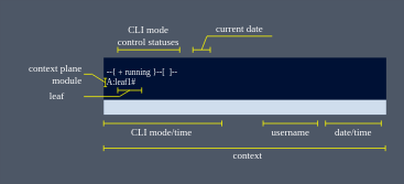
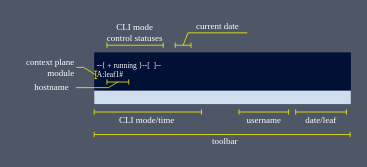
  <mxCell id="0" />
  <mxCell id="1" parent="0" />
  <mxCell id="2" value="" style="rounded=0;whiteSpace=wrap;html=1;strokeColor=none;fillColor=#001135;" parent="1" vertex="1"><mxGeometry x="125" y="69" width="342" height="69" as="geometry" /></mxCell>
  <mxCell id="3" value="" style="rounded=0;whiteSpace=wrap;html=1;strokeColor=none;fillColor=#CFDDED;" parent="1" vertex="1"><mxGeometry x="125" y="120" width="342" height="18" as="geometry" /></mxCell>
  <mxCell id="4" value="--{ + running }--[&amp;nbsp; ]--&lt;br&gt;A:leaf1#&amp;nbsp;" style="text;html=1;align=left;verticalAlign=middle;resizable=0;points=[];autosize=1;fontSize=10;fontFamily=JetBrains Mono;fontStyle=0;fontColor=#FFFFFF;fontSource=https%3A%2F%2Ffonts.googleapis.com%2Fcss%3Ffamily%3DJetBrains%2BMono;spacing=-1;spacingBottom=0;" parent="1" vertex="1"><mxGeometry x="130" y="78" width="151" height="29" as="geometry" /></mxCell>
  <mxCell id="5" value="" style="shape=crossbar;whiteSpace=wrap;html=1;rounded=1;fillColor=none;strokeColor=#FFFB00;" vertex="1" parent="1"><mxGeometry x="125" y="175" width="341" height="7" as="geometry" /></mxCell>
- <mxCell id="6" value="context" style="text;html=1;align=center;verticalAlign=middle;resizable=0;points=[];autosize=1;strokeColor=none;fillColor=none;fontFamily=Google Sans;fontSource=https%3A%2F%2Ffonts.googleapis.com%2Fcss%3Ffamily%3DGoogle%2BSans;fontColor=#FFFFFF;" vertex="1" parent="1"><mxGeometry x="270" y="173" width="58" height="27" as="geometry" /></mxCell>
+ <mxCell id="6" value="toolbar" style="text;html=1;align=center;verticalAlign=middle;resizable=0;points=[];autosize=1;strokeColor=none;fillColor=none;fontFamily=Google Sans;fontSource=https%3A%2F%2Ffonts.googleapis.com%2Fcss%3Ffamily%3DGoogle%2BSans;fontColor=#FFFFFF;" vertex="1" parent="1"><mxGeometry x="270" y="173" width="58" height="27" as="geometry" /></mxCell>
  <mxCell id="7" value="" style="shape=crossbar;whiteSpace=wrap;html=1;rounded=1;fillColor=none;strokeColor=#FFFB00;" vertex="1" parent="1"><mxGeometry x="125" y="145" width="143" height="7" as="geometry" /></mxCell>
  <mxCell id="8" value="CLI mode/time" style="text;html=1;align=center;verticalAlign=middle;resizable=0;points=[];autosize=1;strokeColor=none;fillColor=none;fontFamily=Google Sans;fontSource=https%3A%2F%2Ffonts.googleapis.com%2Fcss%3Ffamily%3DGoogle%2BSans;fontColor=#FFFFFF;" vertex="1" parent="1"><mxGeometry x="135" y="145" width="120" height="27" as="geometry" /></mxCell>
  <mxCell id="9" value="" style="shape=crossbar;whiteSpace=wrap;html=1;rounded=1;fillColor=none;strokeColor=#FFFB00;" vertex="1" parent="1"><mxGeometry x="318" y="145" width="66" height="7" as="geometry" /></mxCell>
  <mxCell id="10" value="username" style="text;html=1;align=center;verticalAlign=middle;resizable=0;points=[];autosize=1;strokeColor=none;fillColor=none;fontFamily=Google Sans;fontSource=https%3A%2F%2Ffonts.googleapis.com%2Fcss%3Ffamily%3DGoogle%2BSans;fontColor=#FFFFFF;" vertex="1" parent="1"><mxGeometry x="314.5" y="145" width="73" height="27" as="geometry" /></mxCell>
  <mxCell id="11" value="" style="shape=crossbar;whiteSpace=wrap;html=1;rounded=1;fillColor=none;strokeColor=#FFFB00;" vertex="1" parent="1"><mxGeometry x="393.5" y="145" width="67.5" height="7" as="geometry" /></mxCell>
- <mxCell id="12" value="date/time" style="text;html=1;align=center;verticalAlign=middle;resizable=0;points=[];autosize=1;strokeColor=none;fillColor=none;fontFamily=Google Sans;fontSource=https%3A%2F%2Ffonts.googleapis.com%2Fcss%3Ffamily%3DGoogle%2BSans;fontColor=#FFFFFF;" vertex="1" parent="1"><mxGeometry x="391" y="145" width="71" height="27" as="geometry" /></mxCell>
+ <mxCell id="12" value="date/leaf" style="text;html=1;align=center;verticalAlign=middle;resizable=0;points=[];autosize=1;strokeColor=none;fillColor=none;fontFamily=Google Sans;fontSource=https%3A%2F%2Ffonts.googleapis.com%2Fcss%3Ffamily%3DGoogle%2BSans;fontColor=#FFFFFF;" vertex="1" parent="1"><mxGeometry x="391" y="145" width="71" height="27" as="geometry" /></mxCell>
  <mxCell id="13" value="" style="shape=crossbar;whiteSpace=wrap;html=1;rounded=1;fillColor=none;strokeColor=#FFFB00;" vertex="1" parent="1"><mxGeometry x="142" y="56" width="75" height="7" as="geometry" /></mxCell>
  <mxCell id="14" value="CLI mode&lt;br&gt;control statuses" style="text;html=1;align=center;verticalAlign=middle;resizable=0;points=[];autosize=1;strokeColor=none;fillColor=none;fontFamily=Google Sans;fontSource=https%3A%2F%2Ffonts.googleapis.com%2Fcss%3Ffamily%3DGoogle%2BSans;fontColor=#FFFFFF;" vertex="1" parent="1"><mxGeometry x="135" y="22" width="88" height="42" as="geometry" /></mxCell>
  <mxCell id="15" value="" style="shape=crossbar;whiteSpace=wrap;html=1;rounded=1;fillColor=none;strokeColor=#FFFB00;" vertex="1" parent="1"><mxGeometry x="233" y="56" width="21" height="7" as="geometry" /></mxCell>
  <mxCell id="16" value="current date" style="text;html=1;align=center;verticalAlign=middle;resizable=0;points=[];autosize=1;strokeColor=none;fillColor=none;fontFamily=Google Sans;fontSource=https%3A%2F%2Ffonts.googleapis.com%2Fcss%3Ffamily%3DGoogle%2BSans;fontColor=#FFFFFF;" vertex="1" parent="1"><mxGeometry x="238" y="20" width="102" height="27" as="geometry" /></mxCell>
  <mxCell id="17" value="" style="endArrow=none;html=1;rounded=0;exitX=0.5;exitY=0.5;exitDx=0;exitDy=0;exitPerimeter=0;strokeColor=#FFFB00;" edge="1" parent="1" source="15"><mxGeometry width="50" height="50" relative="1" as="geometry"><mxPoint x="262" y="39" as="sourcePoint" /><mxPoint x="329" y="43" as="targetPoint" /><Array as="points"><mxPoint x="250" y="43" /></Array></mxGeometry></mxCell>
  <mxCell id="18" value="" style="shape=crossbar;whiteSpace=wrap;html=1;rounded=1;fillColor=none;strokeColor=#FFFB00;" vertex="1" parent="1"><mxGeometry x="142" y="105" width="29" height="7" as="geometry" /></mxCell>
  <mxCell id="19" value="" style="endArrow=none;html=1;rounded=0;exitX=0.5;exitY=0.5;exitDx=0;exitDy=0;exitPerimeter=0;strokeColor=#FFFB00;" edge="1" parent="1" source="18"><mxGeometry width="50" height="50" relative="1" as="geometry"><mxPoint x="245" y="61" as="sourcePoint" /><mxPoint x="101" y="116" as="targetPoint" /><Array as="points"><mxPoint x="144" y="116" /></Array></mxGeometry></mxCell>
- <mxCell id="20" value="leaf" style="text;html=1;align=center;verticalAlign=middle;resizable=0;points=[];autosize=1;strokeColor=none;fillColor=none;fontFamily=Google Sans;fontSource=https%3A%2F%2Ffonts.googleapis.com%2Fcss%3Ffamily%3DGoogle%2BSans;fontColor=#FFFFFF;" vertex="1" parent="1"><mxGeometry x="31" y="102" width="73" height="27" as="geometry" /></mxCell>
+ <mxCell id="20" value="hostname" style="text;html=1;align=center;verticalAlign=middle;resizable=0;points=[];autosize=1;strokeColor=none;fillColor=none;fontFamily=Google Sans;fontSource=https%3A%2F%2Ffonts.googleapis.com%2Fcss%3Ffamily%3DGoogle%2BSans;fontColor=#FFFFFF;" vertex="1" parent="1"><mxGeometry x="31" y="102" width="73" height="27" as="geometry" /></mxCell>
  <mxCell id="21" value="" style="endArrow=none;html=1;rounded=0;exitX=0.5;exitY=0.5;exitDx=0;exitDy=0;exitPerimeter=0;strokeColor=#FFFB00;" edge="1" parent="1" source="22"><mxGeometry width="50" height="50" relative="1" as="geometry"><mxPoint x="158" y="110" as="sourcePoint" /><mxPoint x="101" y="89" as="targetPoint" /><Array as="points"><mxPoint x="111" y="89" /></Array></mxGeometry></mxCell>
  <mxCell id="22" value="" style="shape=crossbar;whiteSpace=wrap;html=1;rounded=1;fillColor=none;strokeColor=#FFFB00;rotation=-90;" vertex="1" parent="1"><mxGeometry x="122" y="97" width="10" height="4" as="geometry" /></mxCell>
  <mxCell id="23" value="context plane&lt;br&gt;module" style="text;html=1;align=right;verticalAlign=middle;resizable=0;points=[];autosize=1;strokeColor=none;fillColor=none;fontFamily=Google Sans;fontSource=https%3A%2F%2Ffonts.googleapis.com%2Fcss%3Ffamily%3DGoogle%2BSans;fontColor=#FFFFFF;spacing=-7;" vertex="1" parent="1"><mxGeometry x="20" y="77" width="71" height="24" as="geometry" /></mxCell>
